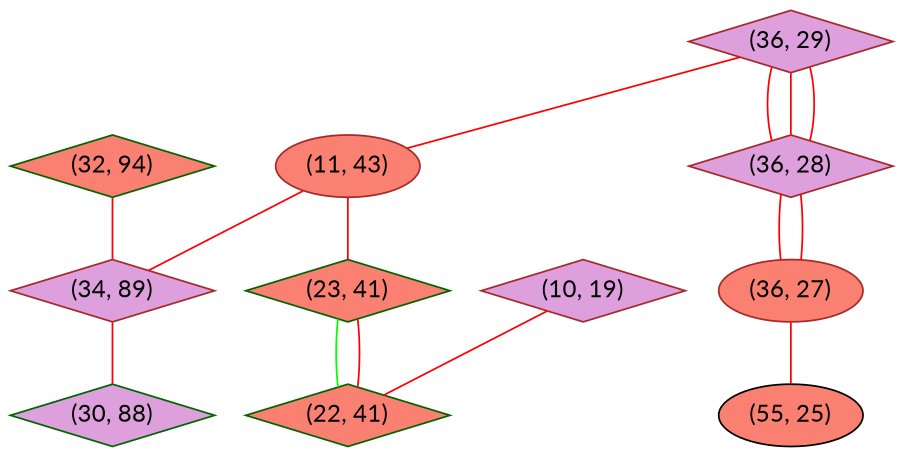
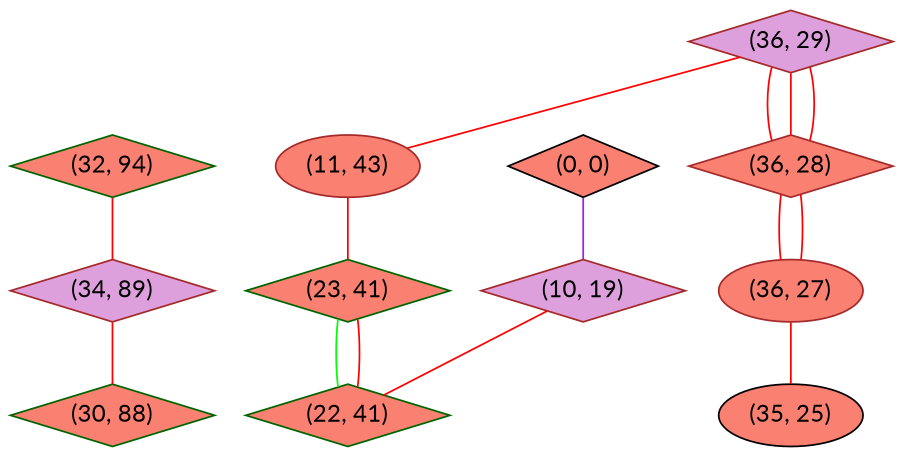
  graph {
    fontname=Lato
    node [color=brown fillcolor=salmon fontname=Lato shape=diamond style=filled]
    edge [color=red fontname=Lato weight=1]
    "(36, 29)" [fillcolor=plum]
    n2 [label="(11, 43)" shape=ellipse]
-   "(36, 28)" [fillcolor=plum]
+   "(36, 28)"
    "(23, 41)" [color=darkgreen]
    n5 [fillcolor=plum label="(34, 89)"]
    "(36, 27)" [shape=ellipse]
    "(22, 41)" [color=darkgreen]
-   "(30, 88)" [color=darkgreen fillcolor=plum]
-   "(35, 25)" [color=black shape=ellipse label="(55, 25)"]
+   "(30, 88)" [color=darkgreen]
+   "(35, 25)" [color=black shape=ellipse]
+   "(0, 0)" [color=black]
    "(10, 19)" [fillcolor=plum]
    "(32, 94)" [color=darkgreen]
    "(36, 29)" -- n2
    "(36, 29)" -- "(36, 28)"
    "(36, 29)" -- "(36, 28)"
    "(36, 29)" -- "(36, 28)"
    n2 -- "(23, 41)"
-   n2 -- n5
    "(36, 28)" -- "(36, 27)"
    "(36, 28)" -- "(36, 27)"
    "(23, 41)" -- "(22, 41)" [color=green weight=2]
    "(23, 41)" -- "(22, 41)"
    n5 -- "(30, 88)"
    "(36, 27)" -- "(35, 25)"
+   "(0, 0)" -- "(10, 19)" [color=purple weight=4]
    "(10, 19)" -- "(22, 41)"
    "(32, 94)" -- n5
  }
